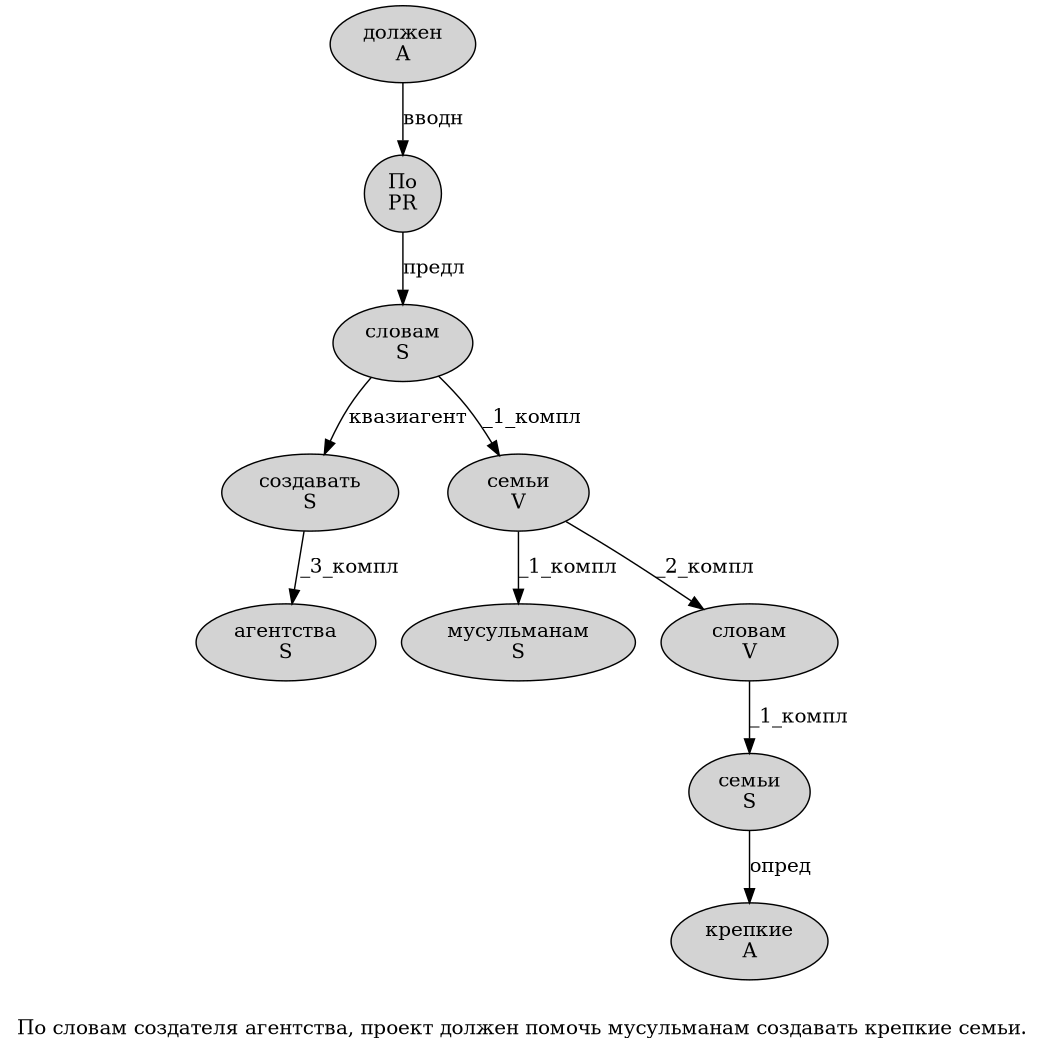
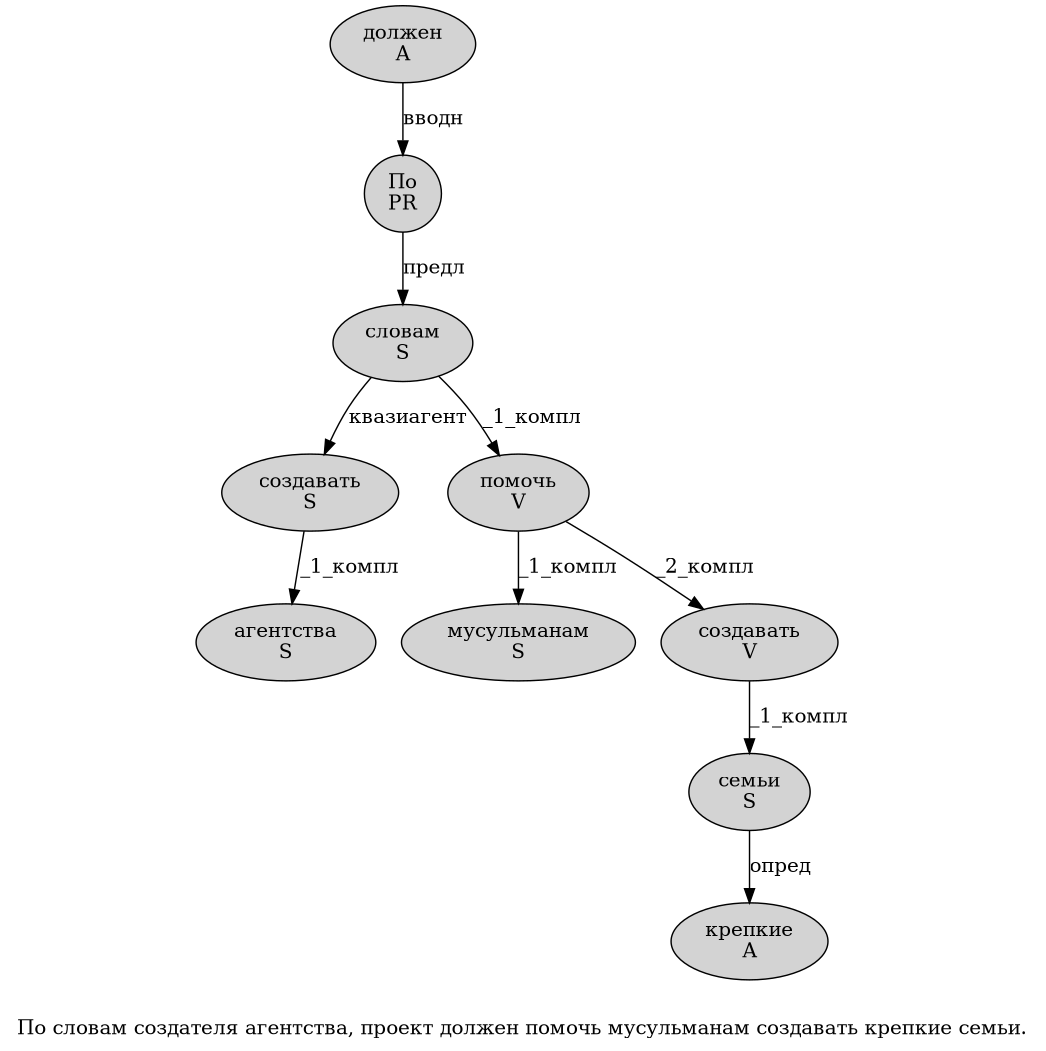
  digraph {
    label="По словам создателя агентства, проект должен помочь мусульманам создавать крепкие семьи."
    node [fillcolor=lightgray penwidth=1 shape=ellipse style=filled]
    n1 [label="По\nPR"]
    n2 [label="словам\nS"]
    n3 [label="создавать\nS"]
-   n4 [label="семьи\nV"]
+   n4 [label="помочь\nV"]
    n5 [label="агентства\nS"]
    n6 [label="должен\nA"]
    n7 [label="мусульманам\nS"]
-   n8 [label="словам\nV"]
+   n8 [label="создавать\nV"]
    n9 [label="семьи\nS"]
    n10 [label="крепкие\nA"]
    n1 -> n2 [label="предл"]
    n2 -> n3 [label="квазиагент"]
    n2 -> n4 [label="_1_компл"]
-   n3 -> n5 [label="_3_компл"]
+   n3 -> n5 [label="_1_компл"]
    n4 -> n7 [label="_1_компл"]
    n4 -> n8 [label="_2_компл"]
    n6 -> n1 [label="вводн"]
    n8 -> n9 [label="_1_компл"]
    n9 -> n10 [label="опред"]
  }
